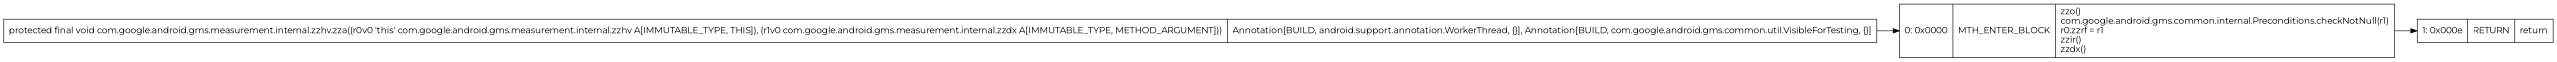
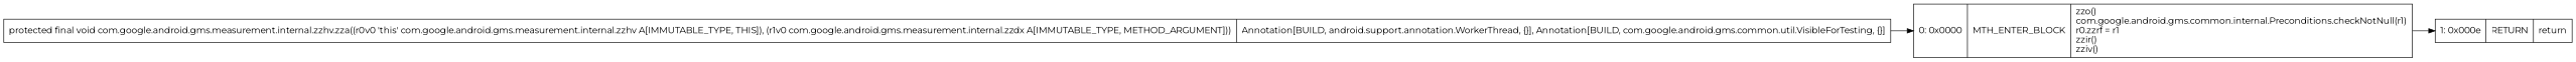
  digraph {
    rankdir=LR
    fontname=Montserrat
    node [shape=record fontname=Montserrat]
    edge [fontname=Montserrat]
-   n1 [label="{0\:\ 0x0000|MTH_ENTER_BLOCK\l|zzo()\lcom.google.android.gms.common.internal.Preconditions.checkNotNull(r1)\lr0.zzrf = r1\lzzir()\lzzdx()\l}"]
+   n1 [label="{0\:\ 0x0000|MTH_ENTER_BLOCK\l|zzo()\lcom.google.android.gms.common.internal.Preconditions.checkNotNull(r1)\lr0.zzrf = r1\lzzir()\lzziv()\l}"]
    n2 [label="{1\:\ 0x000e|RETURN\l|return\l}"]
    n3 [label="{protected final void com.google.android.gms.measurement.internal.zzhv.zza((r0v0 'this' com.google.android.gms.measurement.internal.zzhv A[IMMUTABLE_TYPE, THIS]), (r1v0 com.google.android.gms.measurement.internal.zzdx A[IMMUTABLE_TYPE, METHOD_ARGUMENT]))  | Annotation[BUILD, android.support.annotation.WorkerThread, \{\}], Annotation[BUILD, com.google.android.gms.common.util.VisibleForTesting, \{\}]\l}"]
    n1 -> n2
    n3 -> n1
  }
